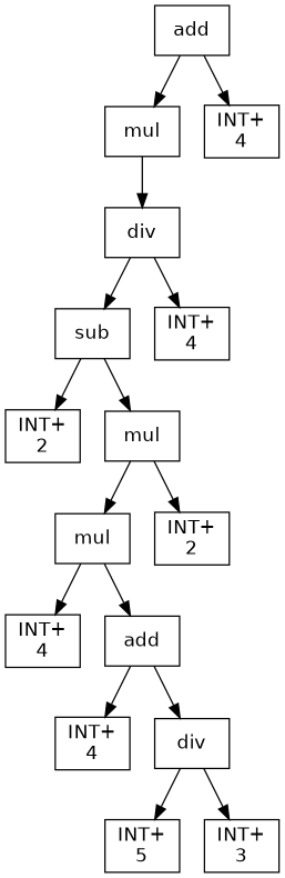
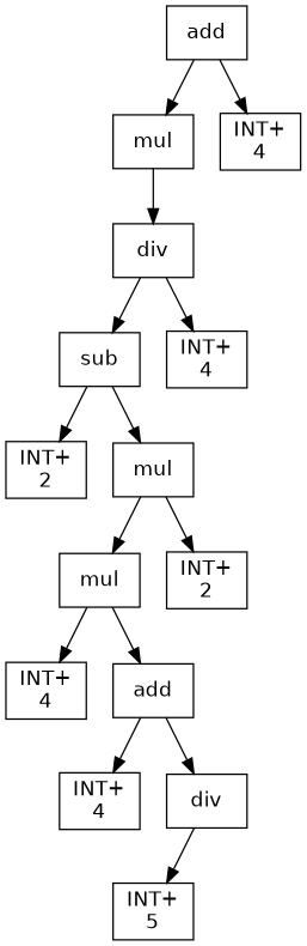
  digraph {
    fontname="DejaVu Sans"
    node [fontname="DejaVu Sans" shape=box]
    edge [fontname="DejaVu Sans"]
    n1 [label=add]
    n2 [label=mul]
    n3 [label="INT+\n4"]
    n4 [label=div]
    n5 [label=sub]
    n6 [label="INT+\n4"]
    n7 [label="INT+\n2"]
    n8 [label=mul]
    n9 [label=mul]
    n10 [label="INT+\n2"]
    n11 [label="INT+\n4"]
    n12 [label=add]
    n13 [label="INT+\n4"]
    n14 [label=div]
    n15 [label="INT+\n5"]
-   n16 [label="INT+\n3"]
    n1 -> n2
    n1 -> n3
    n2 -> n4
    n4 -> n5
    n4 -> n6
    n5 -> n7
    n5 -> n8
    n8 -> n9
    n8 -> n10
    n9 -> n11
    n9 -> n12
    n12 -> n13
    n12 -> n14
    n14 -> n15
-   n14 -> n16
  }
